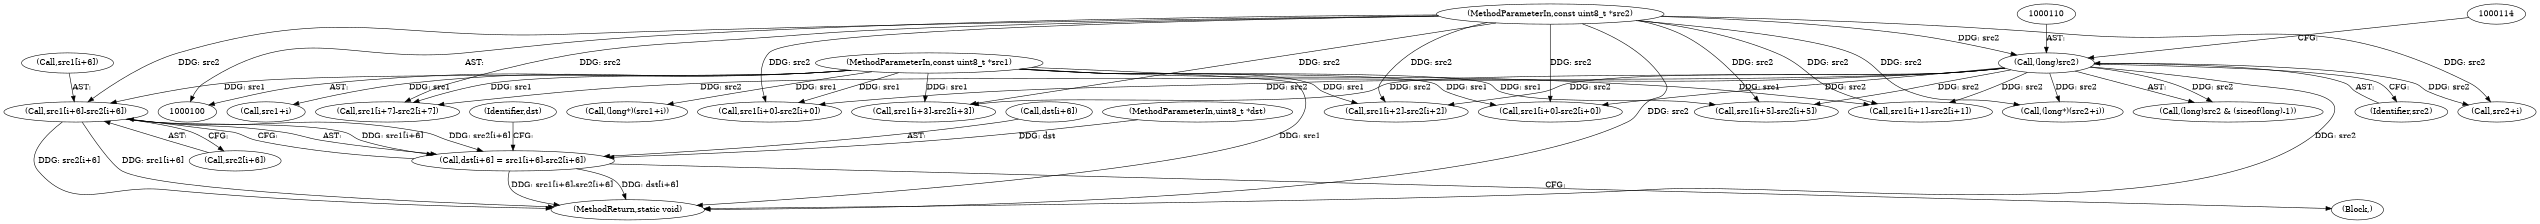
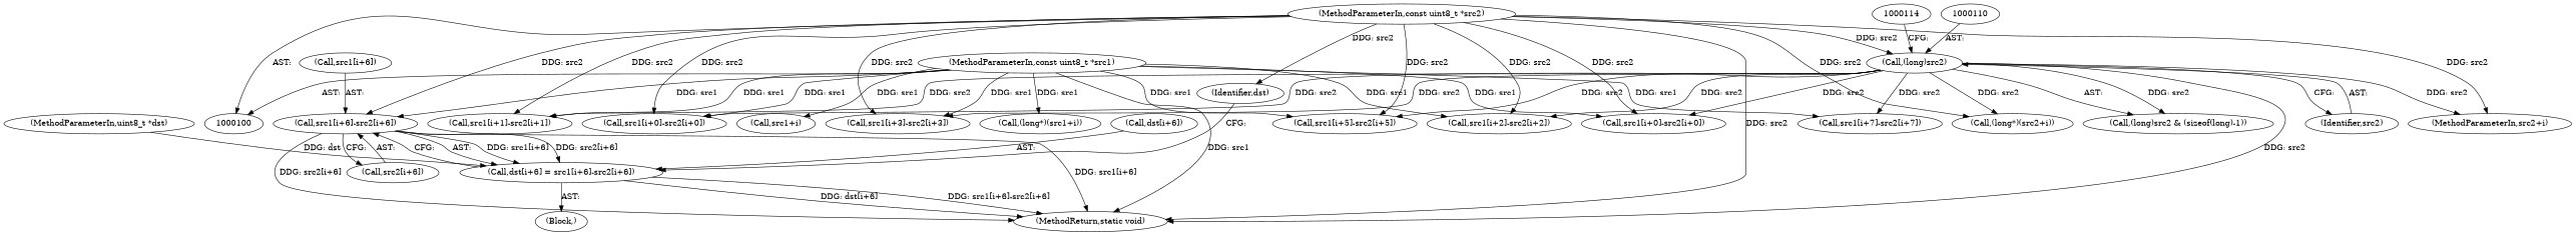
  digraph {
    n1 [label="(Call,src1[i+6]-src2[i+6])"]
    n2 [label="(Call,dst[i+6] = src1[i+6]-src2[i+6])"]
    n3 [label="(Call,src2[i+6])"]
    n4 [label="(MethodReturn,static void)"]
    n5 [label="(Block,)"]
    n6 [label="(MethodParameterIn,const uint8_t *src1)"]
    n7 [label="(Call,src1[i+5]-src2[i+5])"]
    n8 [label="(Call,src1[i+1]-src2[i+1])"]
    n9 [label="(Call,src1[i+0]-src2[i+0])"]
    n10 [label="(Call,src1[i+7]-src2[i+7])"]
    n11 [label="(Call,src1[i+3]-src2[i+3])"]
    n12 [label="(Call,src1[i+2]-src2[i+2])"]
    n13 [label="(Call,src1[i+0]-src2[i+0])"]
    n14 [label="(Call,(long*)(src1+i))"]
    n15 [label="(Call,src1+i)"]
    1000100
    n17 [label="(Call,(long)src2)"]
    n18 [label="(Identifier,src2)"]
-   n19 [label="(Call,src2+i)"]
+   n19 [label="(MethodParameterIn,src2+i)"]
    n20 [label="(Call,(long)src2 & (sizeof(long)-1))"]
    n21 [label="(Call,(long*)(src2+i))"]
    n22 [label="(MethodParameterIn,const uint8_t *src2)"]
    n23 [label="(Call,dst[i+6])"]
    n24 [label="(Identifier,dst)"]
    n25 [label="(MethodParameterIn,uint8_t *dst)"]
    n26 [label="(Call,src1[i+6])"]
    1000110
    1000114
    n1 -> n2 [label="AST: "]
    n1 -> n2 [label="DDG: src1[i+6]"]
    n1 -> n2 [label="DDG: src2[i+6]"]
    n1 -> n3 [label="CFG: "]
    n1 -> n4 [label="DDG: src1[i+6]"]
    n1 -> n4 [label="DDG: src2[i+6]"]
    n2 -> n1 [label="CFG: "]
    n2 -> n4 [label="DDG: dst[i+6]"]
    n2 -> n4 [label="DDG: src1[i+6]-src2[i+6]"]
-   n2 -> n5 [label="CFG: "]
+   n2 -> n5 [label="AST: "]
    n3 -> n1 [label="AST: "]
    n6 -> n1 [label="DDG: src1"]
    n6 -> n4 [label="DDG: src1"]
    n6 -> n7 [label="DDG: src1"]
    n6 -> n8 [label="DDG: src1"]
    n6 -> n9 [label="DDG: src1"]
    n6 -> n10 [label="DDG: src1"]
    n6 -> n11 [label="DDG: src1"]
    n6 -> n12 [label="DDG: src1"]
    n6 -> n13 [label="DDG: src1"]
    n6 -> n14 [label="DDG: src1"]
    n6 -> n15 [label="DDG: src1"]
    n6 -> 1000100 [label="AST: "]
    n17 -> n4 [label="DDG: src2"]
    n17 -> n7 [label="DDG: src2"]
    n17 -> n8 [label="DDG: src2"]
    n17 -> n9 [label="DDG: src2"]
    n17 -> n10 [label="DDG: src2"]
    n17 -> n11 [label="DDG: src2"]
    n17 -> n12 [label="DDG: src2"]
    n17 -> n13 [label="DDG: src2"]
    n17 -> n18 [label="CFG: "]
    n17 -> n19 [label="DDG: src2"]
    n17 -> n20 [label="AST: "]
    n17 -> n20 [label="DDG: src2"]
    n17 -> n21 [label="DDG: src2"]
    n18 -> n17 [label="AST: "]
    n22 -> n1 [label="DDG: src2"]
    n22 -> n4 [label="DDG: src2"]
    n22 -> n7 [label="DDG: src2"]
    n22 -> n8 [label="DDG: src2"]
    n22 -> n9 [label="DDG: src2"]
-   n22 -> n10 [label="DDG: src2"]
+   n22 -> n24 [label="DDG: src2"]
    n22 -> n11 [label="DDG: src2"]
    n22 -> n12 [label="DDG: src2"]
    n22 -> n13 [label="DDG: src2"]
    n22 -> 1000100 [label="AST: "]
    n22 -> n17 [label="DDG: src2"]
    n22 -> n19 [label="DDG: src2"]
    n22 -> n21 [label="DDG: src2"]
    n23 -> n2 [label="AST: "]
    n24 -> n2 [label="CFG: "]
    n25 -> n2 [label="DDG: dst"]
    n26 -> n1 [label="AST: "]
    1000110 -> n17 [label="AST: "]
    1000114 -> n17 [label="CFG: "]
  }
